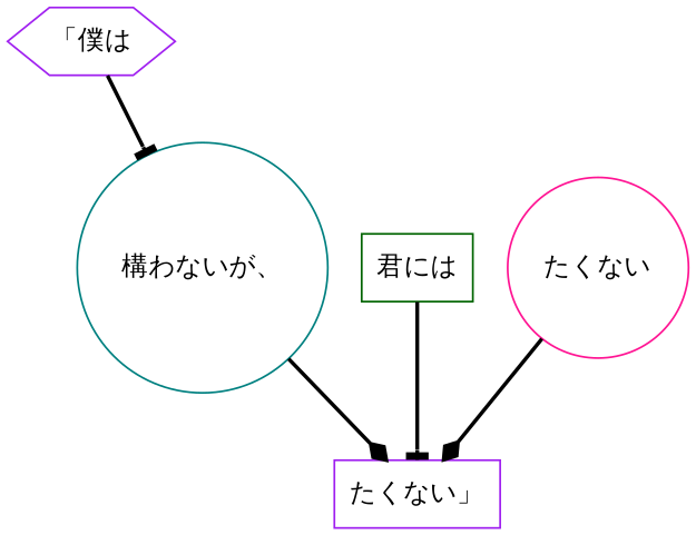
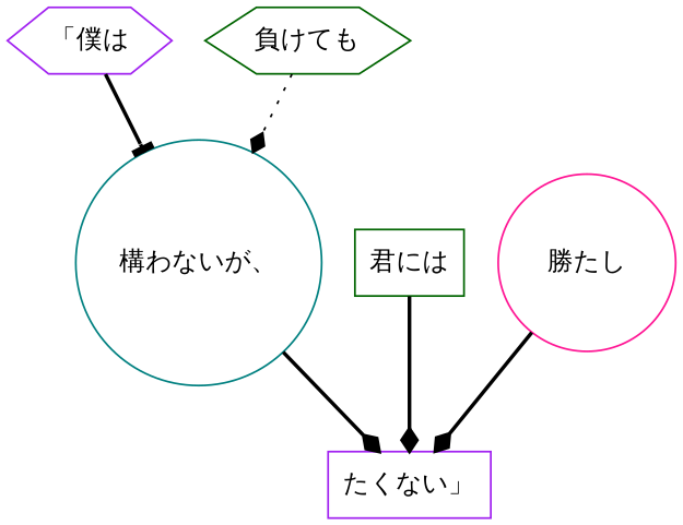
  digraph {
    fontname="IBM Plex Sans"
    node [color=purple fontname="IBM Plex Sans" shape=hexagon]
    edge [arrowhead=diamond fontname="IBM Plex Sans" style=bold]
    n1 [label="「僕は"]
    n2 [color=teal label="構わないが、" shape=circle]
    n3 [label="たくない」" shape=box]
+   n4 [color=darkgreen label="負けても"]
    n5 [color=darkgreen label="君には" shape=box]
-   n6 [color=deeppink label="たくない" shape=circle]
+   n6 [color=deeppink label="勝たし" shape=circle]
    n1 -> n2 [arrowhead=tee]
    n2 -> n3
-   n5 -> n3 [arrowhead=tee]
+   n4 -> n2 [style=dotted]
+   n5 -> n3
    n6 -> n3
  }
